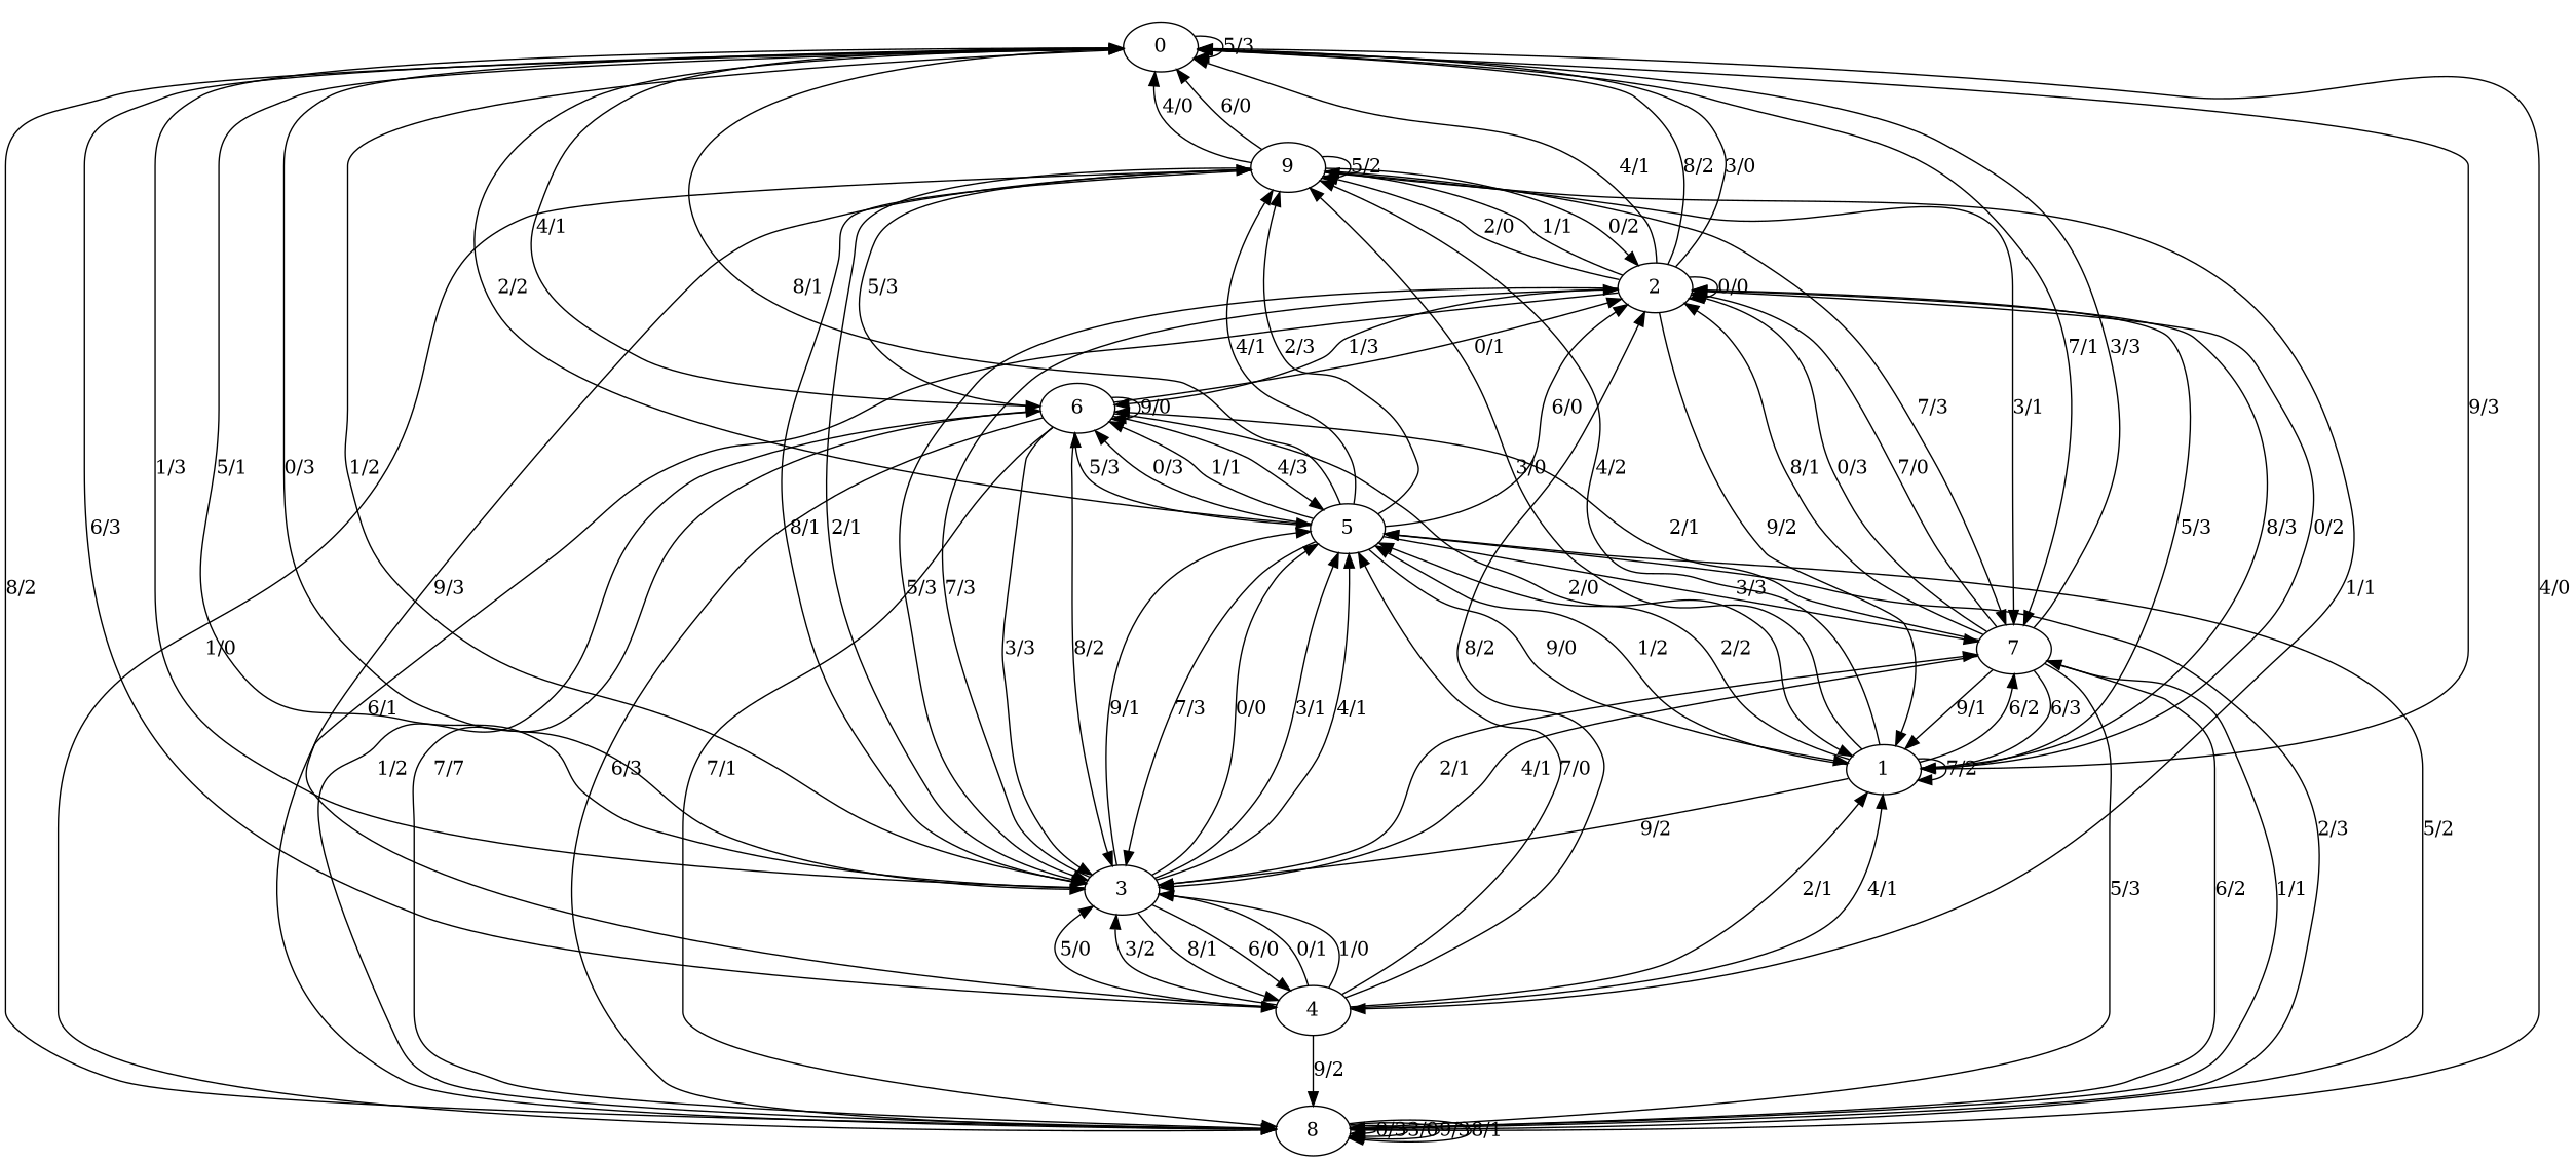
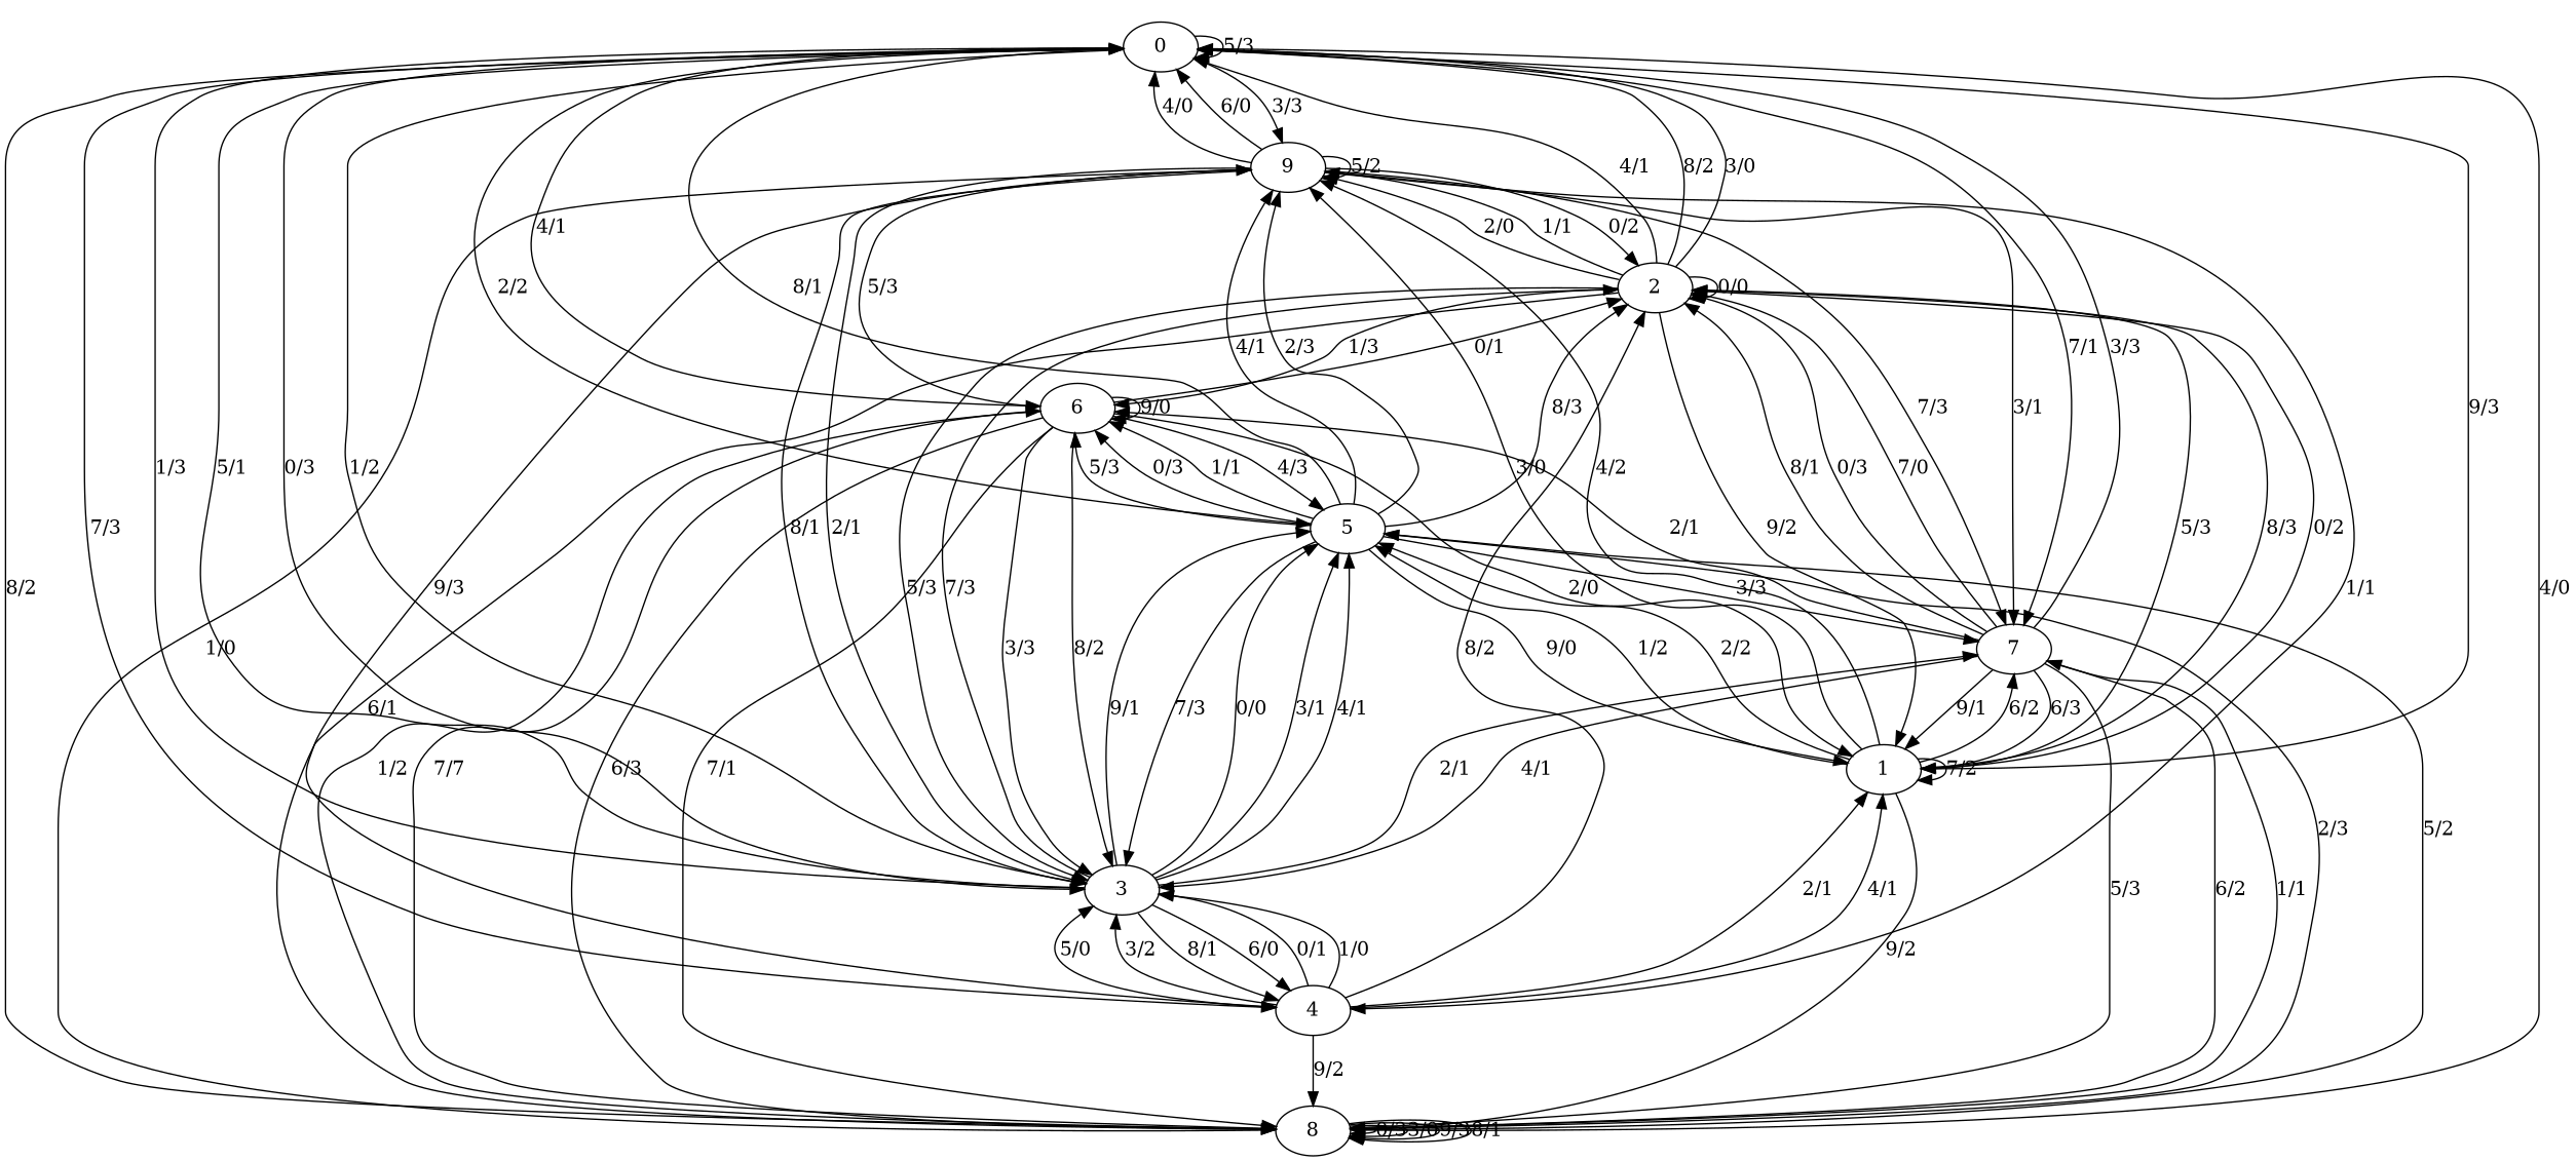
  digraph {
    0
    9
    3
    8
    1
    6
    4
    7
    5
    2
    0 -> 0 [label="5/3"]
+   0 -> 9 [label="3/3"]
    0 -> 3 [label="0/3"]
    0 -> 3 [label="1/2"]
    0 -> 8 [label="8/2"]
    0 -> 1 [label="9/3"]
    0 -> 6 [label="4/1"]
-   0 -> 4 [label="6/3"]
+   0 -> 4 [label="7/3"]
    0 -> 7 [label="7/1"]
    0 -> 5 [label="2/2"]
    9 -> 0 [label="4/0"]
    9 -> 0 [label="6/0"]
    9 -> 9 [label="5/2"]
    9 -> 3 [label="2/1"]
    9 -> 3 [label="8/1"]
    9 -> 4 [label="9/3"]
    9 -> 4 [label="1/1"]
    9 -> 7 [label="7/3"]
    9 -> 7 [label="3/1"]
    9 -> 2 [label="0/2"]
    3 -> 0 [label="1/3"]
    3 -> 0 [label="5/1"]
    3 -> 4 [label="8/1"]
    3 -> 4 [label="6/0"]
    3 -> 7 [label="2/1"]
    3 -> 5 [label="9/1"]
    3 -> 5 [label="0/0"]
    3 -> 5 [label="3/1"]
    3 -> 5 [label="4/1"]
    3 -> 2 [label="7/3"]
    8 -> 0 [label="4/0"]
    8 -> 9 [label="1/0"]
    8 -> 8 [label="0/3"]
    8 -> 8 [label="3/0"]
    8 -> 8 [label="9/3"]
    8 -> 8 [label="8/1"]
    8 -> 6 [label="7/7"]
    8 -> 7 [label="6/2"]
    8 -> 5 [label="2/3"]
    8 -> 5 [label="5/2"]
    1 -> 9 [label="3/0"]
    1 -> 9 [label="4/2"]
-   1 -> 3 [label="9/2"]
+   1 -> 8 [label="9/2"]
    1 -> 1 [label="7/2"]
    1 -> 7 [label="6/2"]
    1 -> 5 [label="1/2"]
    1 -> 5 [label="2/2"]
    1 -> 2 [label="5/3"]
    1 -> 2 [label="8/3"]
    1 -> 2 [label="0/2"]
    6 -> 9 [label="5/3"]
    6 -> 3 [label="3/3"]
    6 -> 3 [label="8/2"]
    6 -> 8 [label="6/3"]
    6 -> 8 [label="1/2"]
    6 -> 8 [label="7/1"]
    6 -> 1 [label="2/0"]
    6 -> 6 [label="9/0"]
    6 -> 5 [label="4/3"]
    6 -> 2 [label="0/1"]
    4 -> 3 [label="0/1"]
    4 -> 3 [label="1/0"]
    4 -> 3 [label="5/0"]
    4 -> 3 [label="3/2"]
    4 -> 8 [label="9/2"]
    4 -> 1 [label="2/1"]
    4 -> 1 [label="4/1"]
-   4 -> 5 [label="7/0"]
    4 -> 2 [label="8/2"]
    7 -> 0 [label="3/3"]
    7 -> 3 [label="4/1"]
    7 -> 8 [label="1/1"]
    7 -> 8 [label="5/3"]
    7 -> 1 [label="9/1"]
    7 -> 1 [label="6/3"]
    7 -> 6 [label="2/1"]
    7 -> 2 [label="0/3"]
    7 -> 2 [label="7/0"]
    7 -> 2 [label="8/1"]
    5 -> 0 [label="8/1"]
    5 -> 9 [label="2/3"]
    5 -> 9 [label="4/1"]
    5 -> 3 [label="7/3"]
    5 -> 1 [label="9/0"]
    5 -> 6 [label="5/3"]
    5 -> 6 [label="0/3"]
    5 -> 6 [label="1/1"]
    5 -> 7 [label="3/3"]
-   5 -> 2 [label="6/0"]
+   5 -> 2 [label="8/3"]
    2 -> 0 [label="8/2"]
    2 -> 0 [label="3/0"]
    2 -> 0 [label="4/1"]
    2 -> 9 [label="2/0"]
    2 -> 9 [label="1/1"]
    2 -> 3 [label="5/3"]
    2 -> 8 [label="6/1"]
    2 -> 1 [label="9/2"]
    2 -> 6 [label="1/3"]
    2 -> 2 [label="0/0"]
  }
